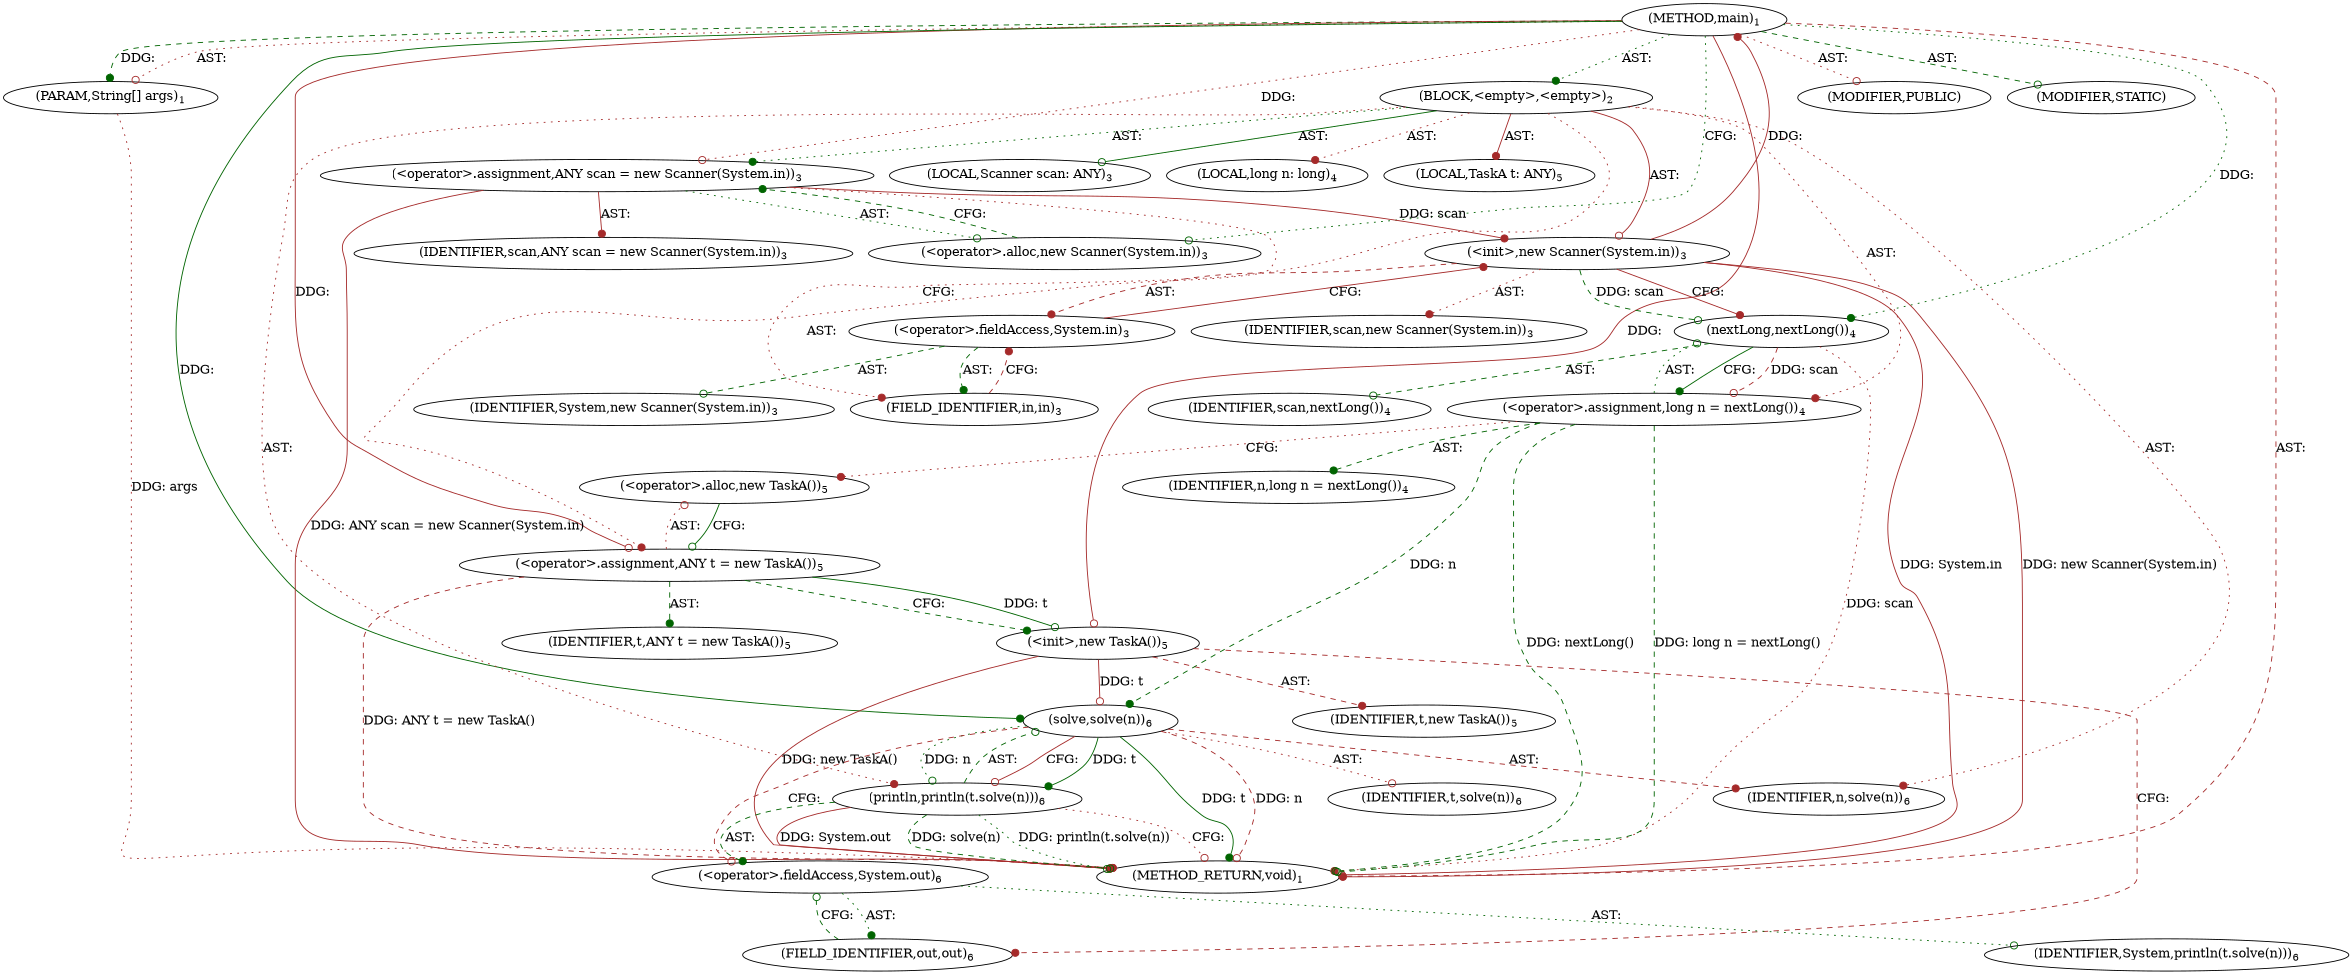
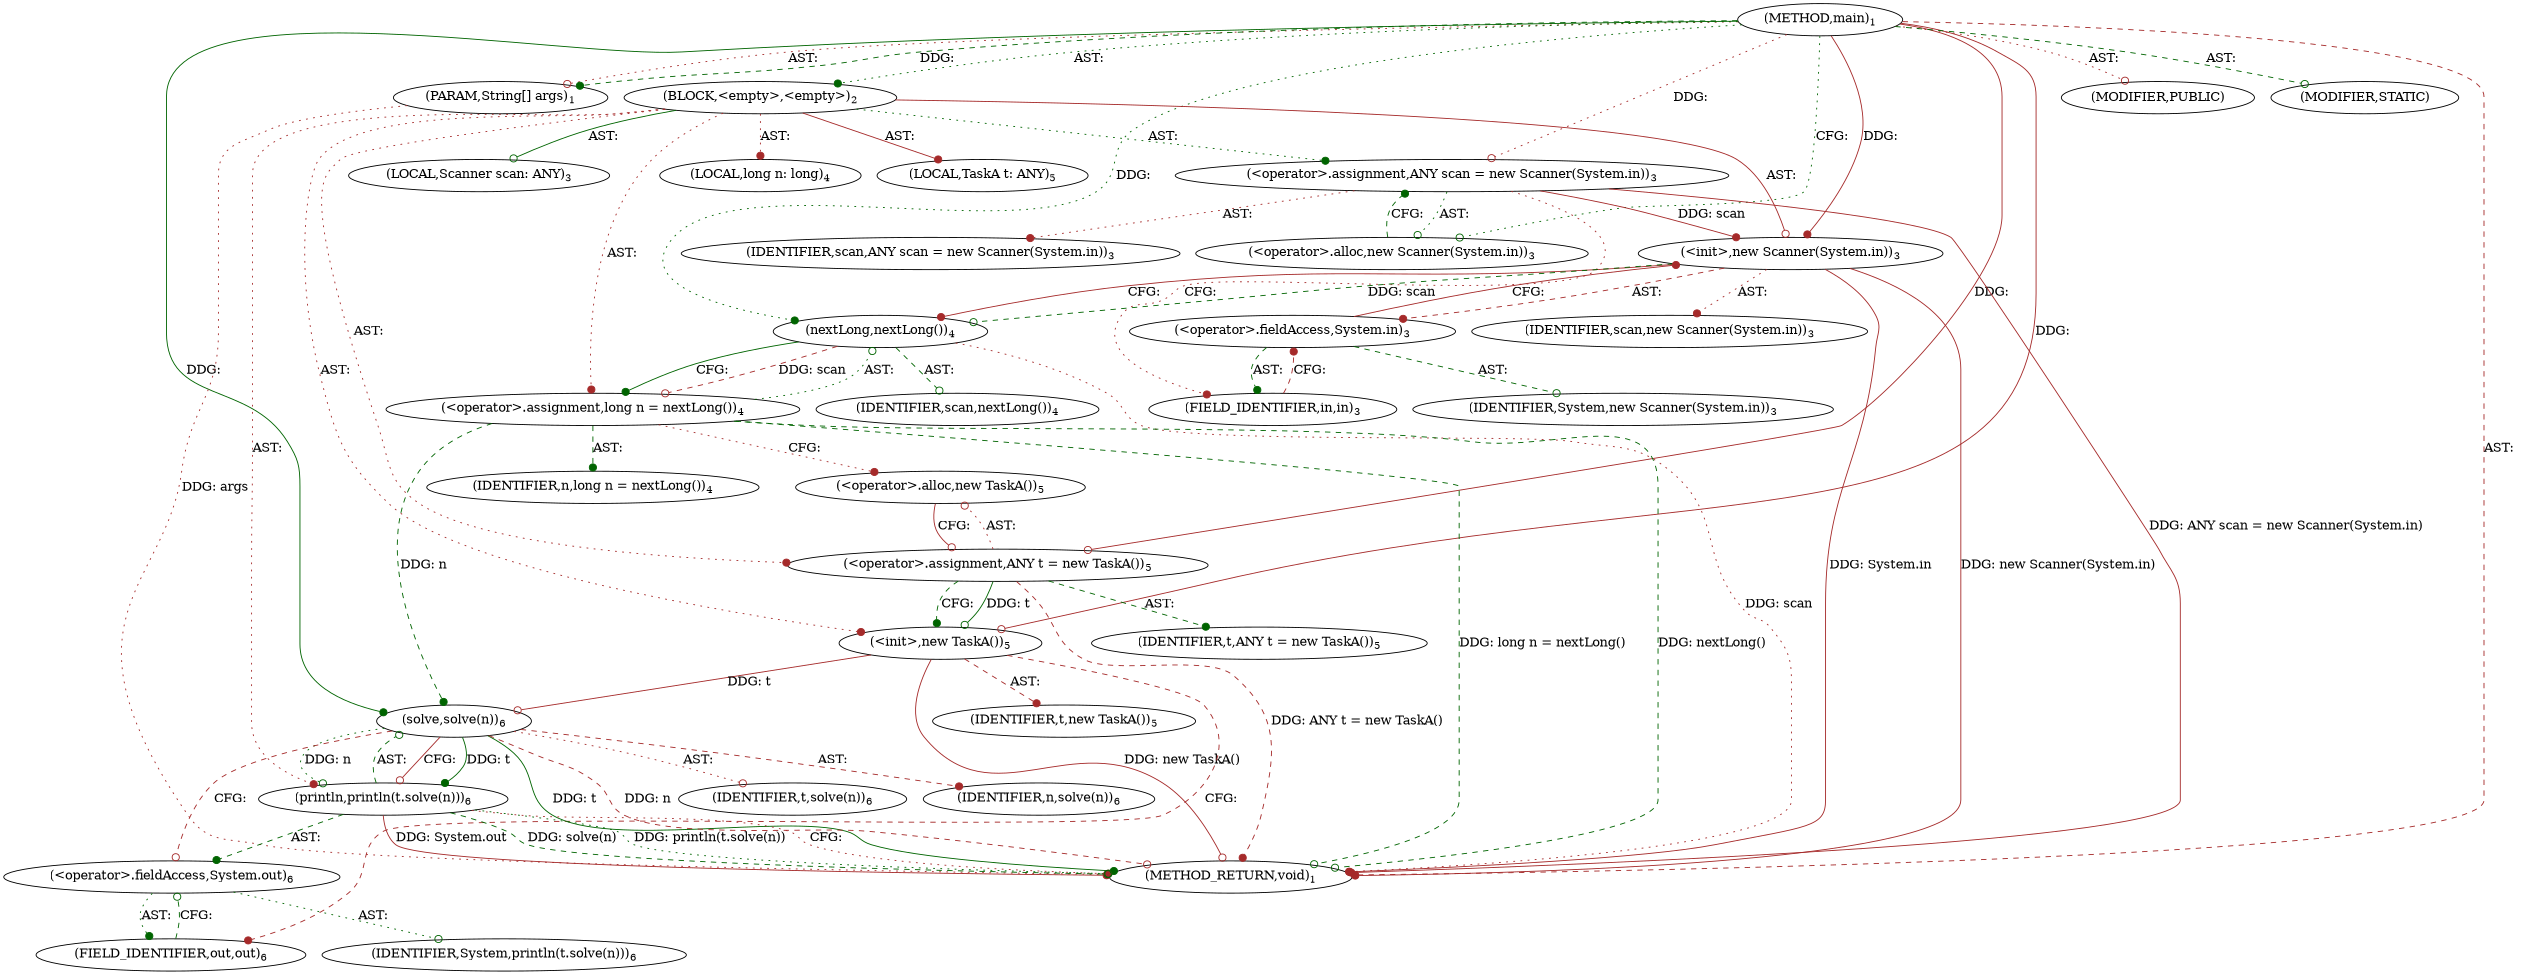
  digraph {
    edge [arrowhead=dot color=brown style=dotted]
    n1 [label=<(METHOD,main)<SUB>1</SUB>>]
    n2 [label=<(PARAM,String[] args)<SUB>1</SUB>>]
    n3 [label=<(BLOCK,&lt;empty&gt;,&lt;empty&gt;)<SUB>2</SUB>>]
    n4 [label=<(&lt;operator&gt;.assignment,ANY scan = new Scanner(System.in))<SUB>3</SUB>>]
    n5 [label=<(&lt;operator&gt;.alloc,new Scanner(System.in))<SUB>3</SUB>>]
    n6 [label=<(&lt;init&gt;,new Scanner(System.in))<SUB>3</SUB>>]
    n7 [label=<(nextLong,nextLong())<SUB>4</SUB>>]
    n8 [label=<(&lt;operator&gt;.assignment,ANY t = new TaskA())<SUB>5</SUB>>]
    n9 [label=<(&lt;init&gt;,new TaskA())<SUB>5</SUB>>]
    n10 [label=<(solve,solve(n))<SUB>6</SUB>>]
    n11 [label=<(MODIFIER,PUBLIC)>]
    n12 [label=<(MODIFIER,STATIC)>]
    n13 [label=<(METHOD_RETURN,void)<SUB>1</SUB>>]
    n14 [label=<(LOCAL,Scanner scan: ANY)<SUB>3</SUB>>]
    n15 [label=<(LOCAL,long n: long)<SUB>4</SUB>>]
    n16 [label=<(&lt;operator&gt;.assignment,long n = nextLong())<SUB>4</SUB>>]
    n17 [label=<(LOCAL,TaskA t: ANY)<SUB>5</SUB>>]
    n18 [label=<(println,println(t.solve(n)))<SUB>6</SUB>>]
    n19 [label=<(IDENTIFIER,scan,ANY scan = new Scanner(System.in))<SUB>3</SUB>>]
    n20 [label=<(FIELD_IDENTIFIER,in,in)<SUB>3</SUB>>]
    n21 [label=<(IDENTIFIER,scan,new Scanner(System.in))<SUB>3</SUB>>]
    n22 [label=<(&lt;operator&gt;.fieldAccess,System.in)<SUB>3</SUB>>]
    n23 [label=<(IDENTIFIER,scan,nextLong())<SUB>4</SUB>>]
    n24 [label=<(&lt;operator&gt;.alloc,new TaskA())<SUB>5</SUB>>]
    n25 [label=<(IDENTIFIER,t,ANY t = new TaskA())<SUB>5</SUB>>]
    n26 [label=<(IDENTIFIER,t,new TaskA())<SUB>5</SUB>>]
    n27 [label=<(FIELD_IDENTIFIER,out,out)<SUB>6</SUB>>]
    n28 [label=<(&lt;operator&gt;.fieldAccess,System.out)<SUB>6</SUB>>]
    n29 [label=<(IDENTIFIER,t,solve(n))<SUB>6</SUB>>]
    n30 [label=<(IDENTIFIER,n,solve(n))<SUB>6</SUB>>]
    n31 [label=<(IDENTIFIER,n,long n = nextLong())<SUB>4</SUB>>]
    n32 [label=<(IDENTIFIER,System,new Scanner(System.in))<SUB>3</SUB>>]
    n33 [label=<(IDENTIFIER,System,println(t.solve(n)))<SUB>6</SUB>>]
    n1 -> n2 [arrowhead=odot label="AST: "]
    n1 -> n2 [color=darkgreen label="DDG: " style=dashed]
    n1 -> n3 [color=darkgreen label="AST: "]
    n1 -> n4 [arrowhead=odot label="DDG: "]
    n1 -> n5 [arrowhead=odot color=darkgreen label="CFG: "]
-   n6 -> n1 [label="DDG: " style=solid]
+   n1 -> n6 [label="DDG: " style=solid]
    n1 -> n7 [color=darkgreen label="DDG: "]
    n1 -> n8 [arrowhead=odot label="DDG: " style=solid]
    n1 -> n9 [arrowhead=odot label="DDG: " style=solid]
    n1 -> n10 [color=darkgreen label="DDG: " style=solid]
    n1 -> n11 [arrowhead=odot label="AST: "]
    n1 -> n12 [arrowhead=odot color=darkgreen label="AST: " style=dashed]
    n1 -> n13 [arrowhead=odot label="AST: " style=dashed]
    n2 -> n13 [label="DDG: args"]
    n3 -> n4 [color=darkgreen label="AST: "]
    n3 -> n6 [arrowhead=odot label="AST: " style=solid]
    n3 -> n8 [label="AST: "]
-   n3 -> n30 [label="AST: "]
+   n3 -> n9 [label="AST: "]
    n3 -> n14 [arrowhead=odot color=darkgreen label="AST: " style=solid]
    n3 -> n15 [label="AST: "]
    n3 -> n16 [label="AST: "]
    n3 -> n17 [label="AST: " style=solid]
    n3 -> n18 [label="AST: "]
    n4 -> n5 [arrowhead=odot color=darkgreen label="AST: "]
    n4 -> n6 [label="DDG: scan" style=solid]
    n4 -> n13 [label="DDG: ANY scan = new Scanner(System.in)" style=solid]
-   n4 -> n19 [label="AST: " style=solid]
+   n4 -> n19 [label="AST: "]
    n4 -> n20 [label="CFG: "]
    n5 -> n4 [color=darkgreen label="CFG: " style=dashed]
    n6 -> n7 [label="CFG: " style=solid]
    n6 -> n7 [arrowhead=odot color=darkgreen label="DDG: scan" style=dashed]
    n6 -> n13 [arrowhead=odot label="DDG: System.in" style=solid]
    n6 -> n13 [label="DDG: new Scanner(System.in)" style=solid]
    n6 -> n21 [label="AST: "]
    n6 -> n22 [label="AST: " style=dashed]
    n7 -> n13 [label="DDG: scan"]
    n7 -> n16 [color=darkgreen label="CFG: " style=solid]
    n7 -> n16 [arrowhead=odot label="DDG: scan" style=dashed]
    n7 -> n23 [arrowhead=odot color=darkgreen label="AST: " style=dashed]
    n8 -> n9 [color=darkgreen label="CFG: " style=dashed]
    n8 -> n9 [arrowhead=odot color=darkgreen label="DDG: t" style=solid]
    n8 -> n13 [label="DDG: ANY t = new TaskA()" style=dashed]
    n8 -> n24 [arrowhead=odot label="AST: "]
    n8 -> n25 [color=darkgreen label="AST: " style=dashed]
    n9 -> n10 [arrowhead=odot label="DDG: t" style=solid]
    n9 -> n13 [arrowhead=odot label="DDG: new TaskA()" style=solid]
    n9 -> n26 [label="AST: " style=dashed]
    n9 -> n27 [label="CFG: " style=dashed]
    n10 -> n13 [color=darkgreen label="DDG: t" style=solid]
    n10 -> n13 [arrowhead=odot label="DDG: n" style=dashed]
    n10 -> n18 [arrowhead=odot label="CFG: " style=solid]
    n10 -> n18 [color=darkgreen label="DDG: t" style=solid]
    n10 -> n18 [arrowhead=odot color=darkgreen label="DDG: n"]
    n10 -> n28 [arrowhead=odot label="CFG: " style=dashed]
    n10 -> n29 [arrowhead=odot label="AST: "]
    n10 -> n30 [label="AST: " style=dashed]
    n16 -> n7 [arrowhead=odot color=darkgreen label="AST: "]
    n16 -> n10 [color=darkgreen label="DDG: n" style=dashed]
    n16 -> n13 [arrowhead=odot color=darkgreen label="DDG: nextLong()" style=dashed]
    n16 -> n13 [arrowhead=odot color=darkgreen label="DDG: long n = nextLong()" style=dashed]
    n16 -> n24 [label="CFG: "]
    n16 -> n31 [color=darkgreen label="AST: " style=dashed]
    n18 -> n10 [arrowhead=odot color=darkgreen label="AST: " style=dashed]
    n18 -> n13 [arrowhead=odot label="CFG: "]
    n18 -> n13 [label="DDG: System.out" style=solid]
    n18 -> n13 [arrowhead=odot color=darkgreen label="DDG: solve(n)" style=dashed]
    n18 -> n13 [arrowhead=odot color=darkgreen label="DDG: println(t.solve(n))"]
    n18 -> n28 [color=darkgreen label="AST: " style=dashed]
    n20 -> n22 [label="CFG: " style=dashed]
    n22 -> n6 [label="CFG: " style=solid]
    n22 -> n20 [color=darkgreen label="AST: " style=dashed]
    n22 -> n32 [arrowhead=odot color=darkgreen label="AST: " style=dashed]
-   n24 -> n8 [arrowhead=odot color=darkgreen label="CFG: " style=solid]
+   n24 -> n8 [arrowhead=odot label="CFG: " style=solid]
    n27 -> n28 [arrowhead=odot color=darkgreen label="CFG: " style=dashed]
    n28 -> n27 [color=darkgreen label="AST: "]
    n28 -> n33 [arrowhead=odot color=darkgreen label="AST: "]
  }
